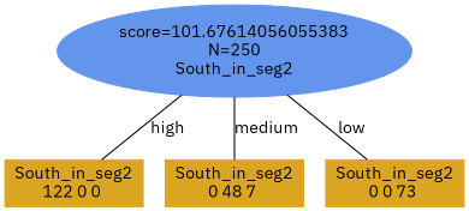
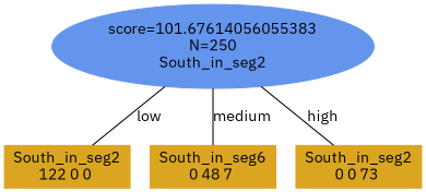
  digraph {
    fontname="IBM Plex Sans"
    node [color=goldenrod fontname="IBM Plex Sans" shape=box style=filled]
    edge [dir=none fontname="IBM Plex Sans"]
    n1 [color=cornflowerblue label="score=101.67614056055383\nN=250\nSouth_in_seg2" shape=ellipse]
    n2 [label="South_in_seg2\n122 0 0 "]
-   n3 [label="South_in_seg2\n0 48 7 "]
+   n3 [label="South_in_seg6\n0 48 7 "]
    n4 [label="South_in_seg2\n0 0 73 "]
    subgraph sub_1 {
      rank=same
      n1
    }
    subgraph sub_2 {
      rank=same
      n2
    }
    subgraph sub_3 {
      rank=same
      n3
    }
    subgraph sub_4 {
      rank=same
      n4
    }
-   n1 -> n2 [label=high]
+   n1 -> n2 [label=low]
    n1 -> n3 [label=medium]
-   n1 -> n4 [label=low]
+   n1 -> n4 [label=high]
  }
